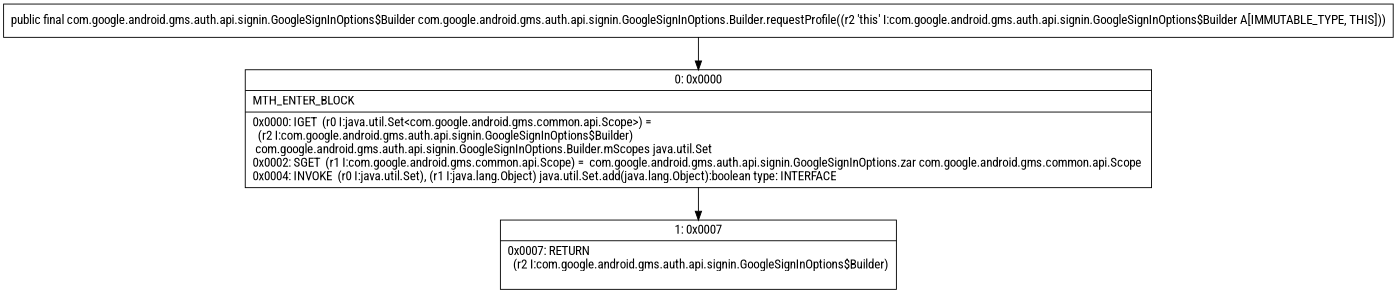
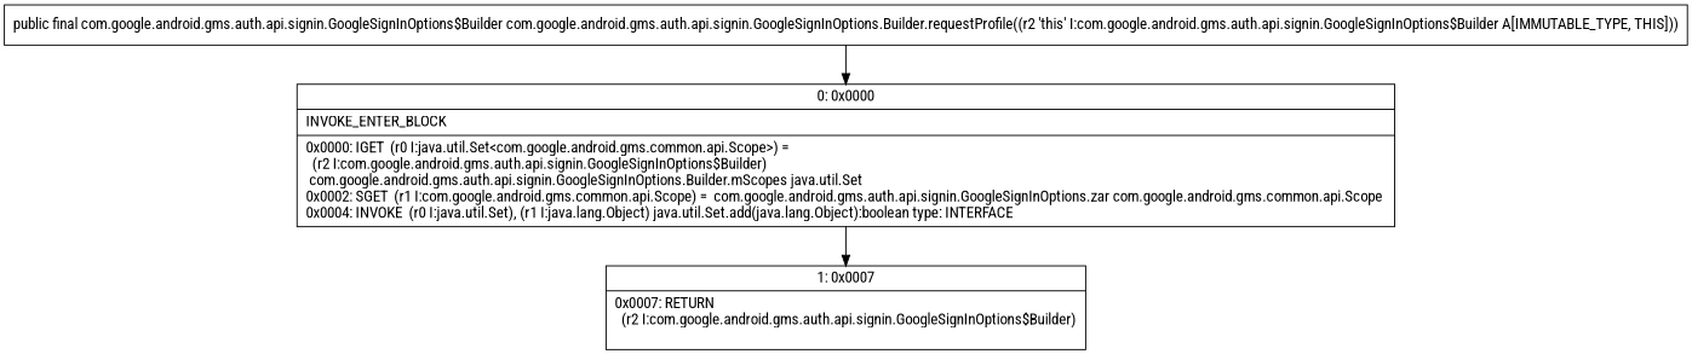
  digraph {
    fontname="Roboto Condensed"
    node [shape=record fontname="Roboto Condensed"]
    edge [fontname="Roboto Condensed"]
-   n1 [label="{0\:\ 0x0000|MTH_ENTER_BLOCK\l|0x0000: IGET  (r0 I:java.util.Set\<com.google.android.gms.common.api.Scope\>) = \l  (r2 I:com.google.android.gms.auth.api.signin.GoogleSignInOptions$Builder)\l com.google.android.gms.auth.api.signin.GoogleSignInOptions.Builder.mScopes java.util.Set \l0x0002: SGET  (r1 I:com.google.android.gms.common.api.Scope) =  com.google.android.gms.auth.api.signin.GoogleSignInOptions.zar com.google.android.gms.common.api.Scope \l0x0004: INVOKE  (r0 I:java.util.Set), (r1 I:java.lang.Object) java.util.Set.add(java.lang.Object):boolean type: INTERFACE \l}"]
+   n1 [label="{0\:\ 0x0000|INVOKE_ENTER_BLOCK\l|0x0000: IGET  (r0 I:java.util.Set\<com.google.android.gms.common.api.Scope\>) = \l  (r2 I:com.google.android.gms.auth.api.signin.GoogleSignInOptions$Builder)\l com.google.android.gms.auth.api.signin.GoogleSignInOptions.Builder.mScopes java.util.Set \l0x0002: SGET  (r1 I:com.google.android.gms.common.api.Scope) =  com.google.android.gms.auth.api.signin.GoogleSignInOptions.zar com.google.android.gms.common.api.Scope \l0x0004: INVOKE  (r0 I:java.util.Set), (r1 I:java.lang.Object) java.util.Set.add(java.lang.Object):boolean type: INTERFACE \l}"]
    n2 [label="{1\:\ 0x0007|0x0007: RETURN  \l  (r2 I:com.google.android.gms.auth.api.signin.GoogleSignInOptions$Builder)\l \l}"]
    n3 [label="{public final com.google.android.gms.auth.api.signin.GoogleSignInOptions$Builder com.google.android.gms.auth.api.signin.GoogleSignInOptions.Builder.requestProfile((r2 'this' I:com.google.android.gms.auth.api.signin.GoogleSignInOptions$Builder A[IMMUTABLE_TYPE, THIS])) }"]
    n1 -> n2
    n3 -> n1
  }
